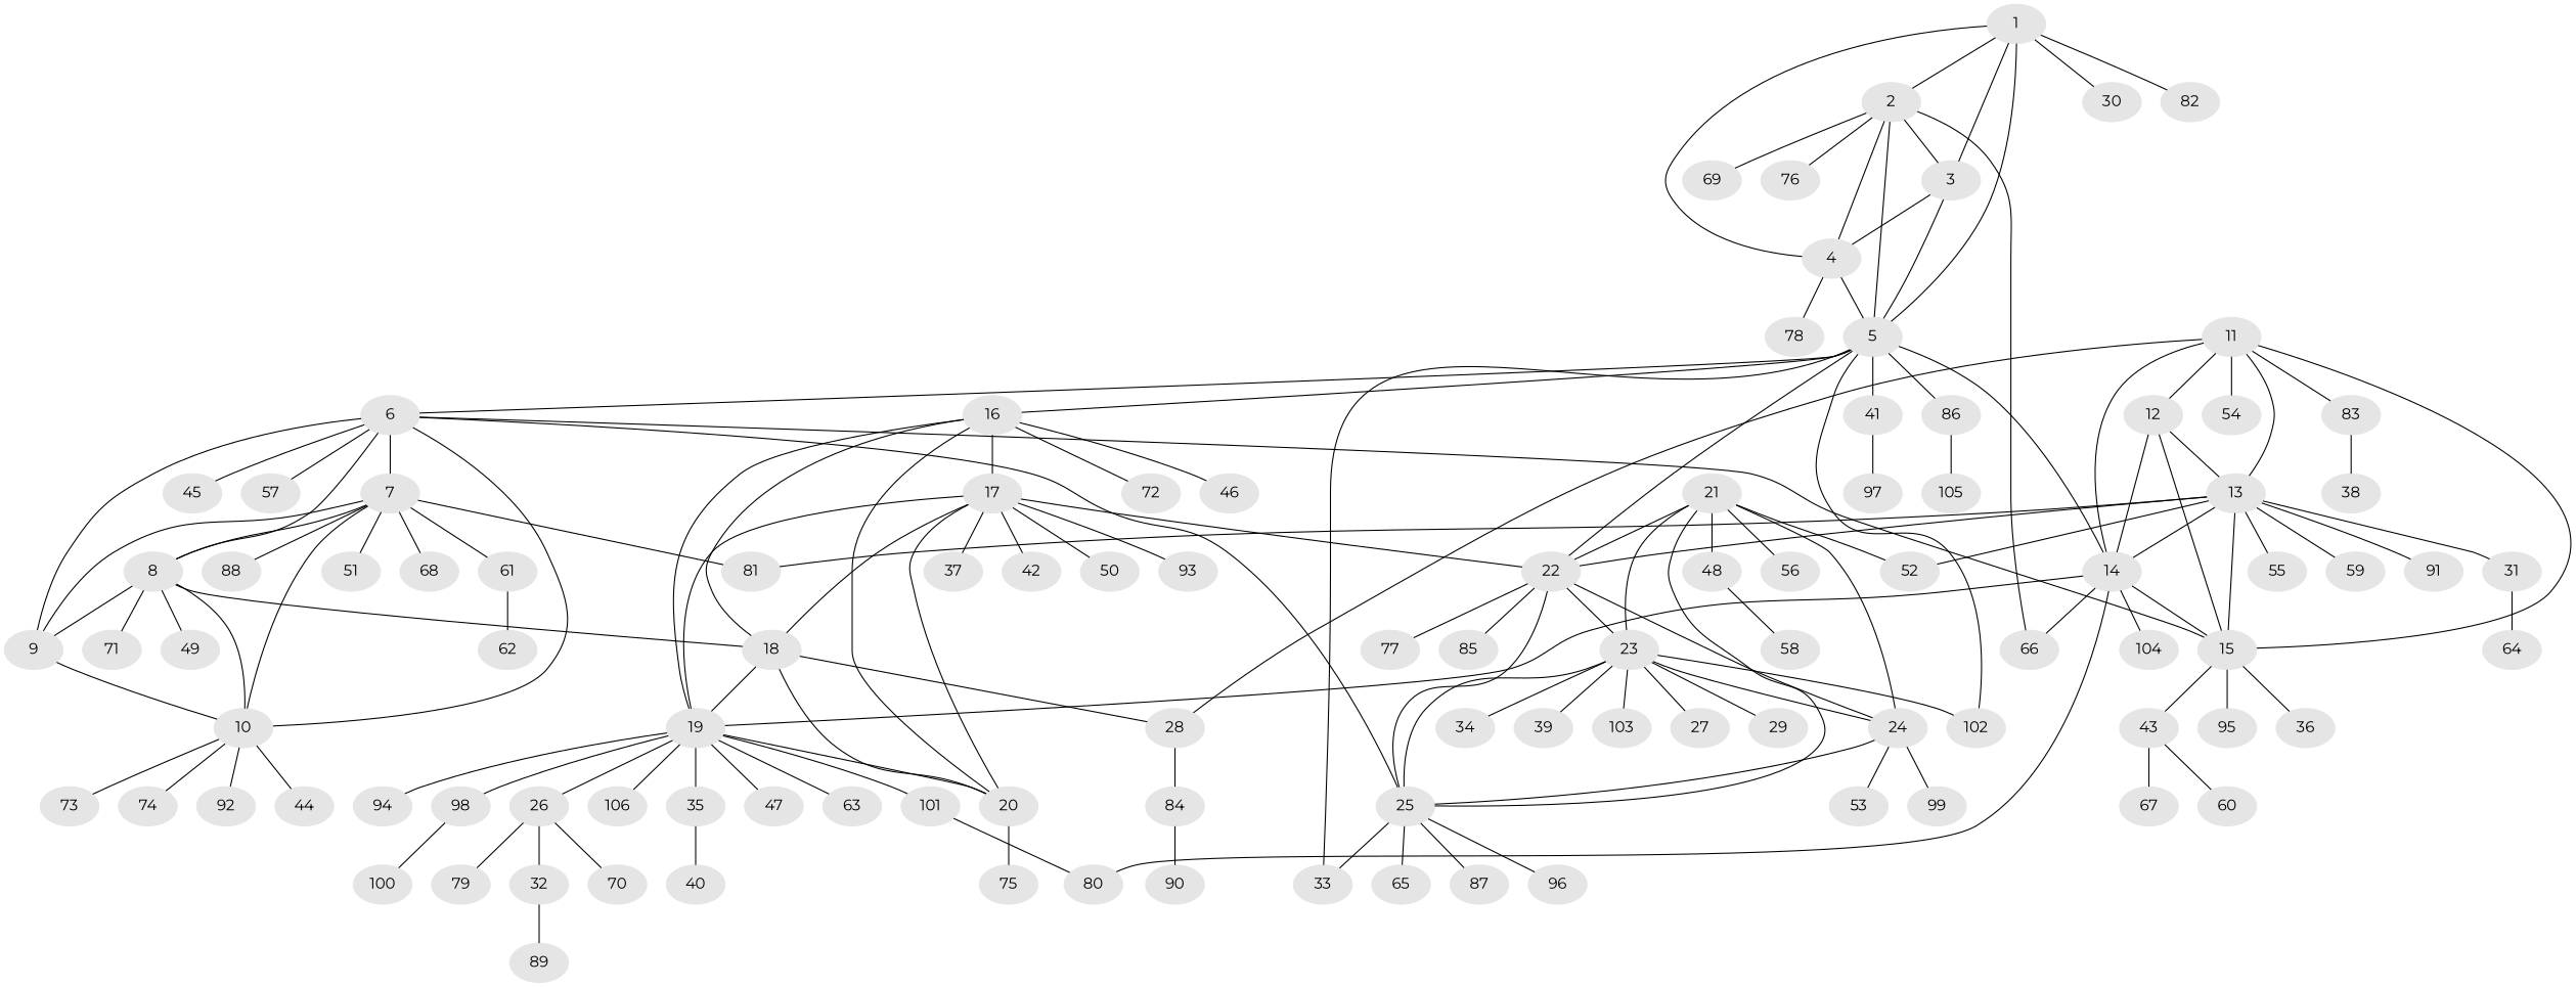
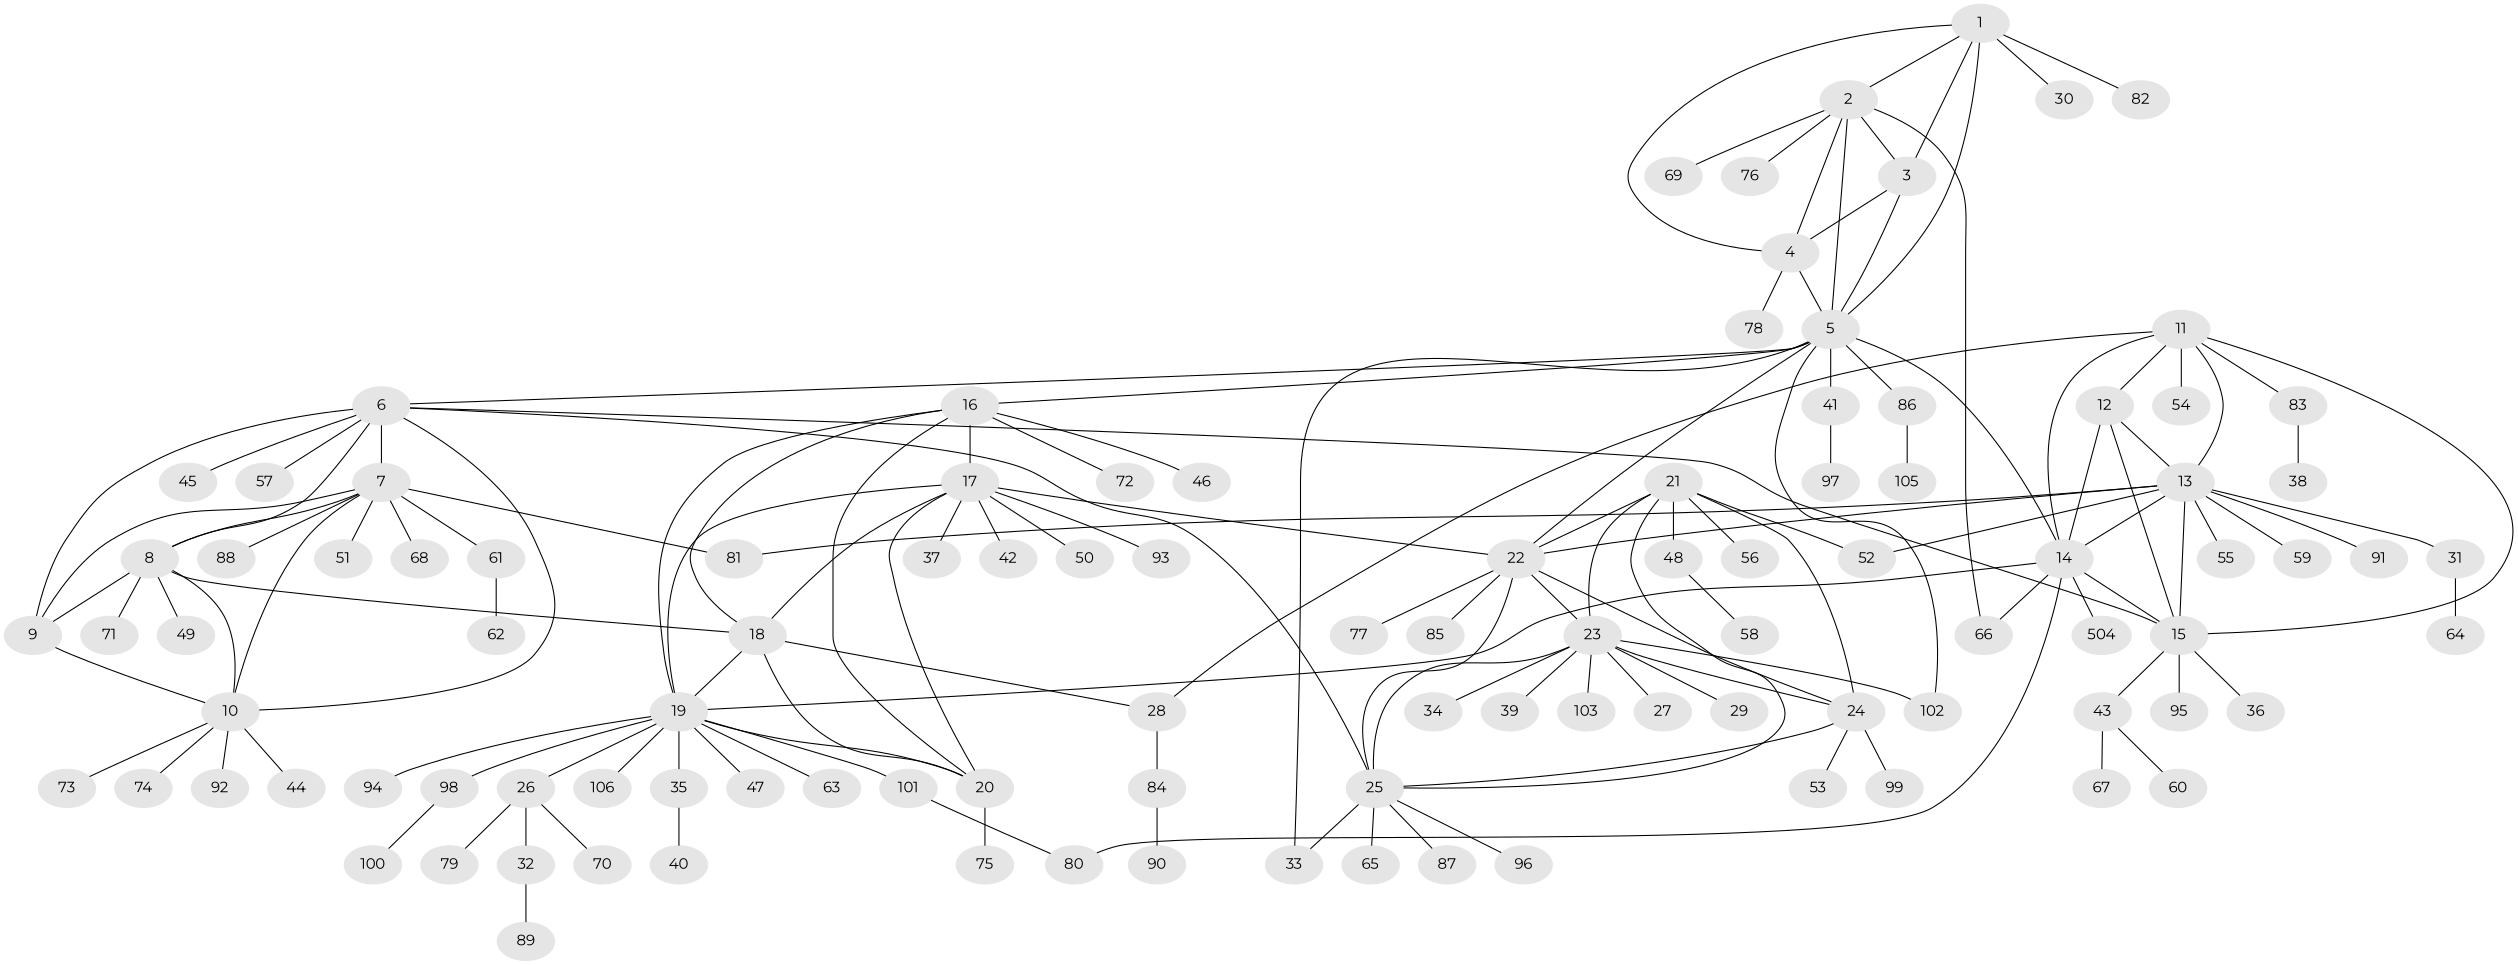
  graph {
    fontname=Montserrat
    node [color=gray90 fontname=Montserrat style=filled]
    edge [fontname=Montserrat]
    1
    2
    3
    4
    5
    30
    82
    66
    69
    76
    78
    6
    14
    16
    22
    33
    41
    86
    102
    7
    8
    9
    10
    15
    25
    45
    57
    19
    80
-   104
+   104 [label=504]
    18
    17
    20
    46
    72
    23
    24
    77
    85
    97
    105
    51
    61
    68
    81
    88
    49
    71
    44
    73
    74
    92
    36
    43
    95
    65
    87
    96
    62
    28
    11
    12
    13
    54
    83
    31
    52
    55
    59
    91
    84
    38
    64
    26
    35
    47
    63
    94
    98
    101
    106
    60
    67
    37
    42
    50
    93
    75
    32
    70
    79
    40
    100
    21
    48
    56
    27
    29
    34
    39
    103
    53
    99
    58
    89
    90
    1 -- 2
    1 -- 3
    1 -- 4
    1 -- 5
    1 -- 30
    1 -- 82
    2 -- 3
    2 -- 4
    2 -- 5
    2 -- 66
    2 -- 69
    2 -- 76
    3 -- 4
    3 -- 5
    4 -- 5
    4 -- 78
    5 -- 6
    5 -- 14
    5 -- 16
    5 -- 22
    5 -- 33
    5 -- 41
    5 -- 86
    5 -- 102
    6 -- 7
    6 -- 8
    6 -- 9
    6 -- 10
    6 -- 15
    6 -- 25
    6 -- 45
    6 -- 57
    14 -- 66
    14 -- 15
    14 -- 19
    14 -- 80
    14 -- 104
    16 -- 19
    16 -- 18
    16 -- 17
    16 -- 20
    16 -- 46
    16 -- 72
    22 -- 25
    22 -- 23
    22 -- 24
    22 -- 77
    22 -- 85
    41 -- 97
    86 -- 105
    7 -- 8
    7 -- 9
    7 -- 10
    7 -- 51
    7 -- 61
    7 -- 68
    7 -- 81
    7 -- 88
    8 -- 9
    8 -- 10
    8 -- 18
    8 -- 49
    8 -- 71
    9 -- 10
    10 -- 44
    10 -- 73
    10 -- 74
    10 -- 92
    15 -- 36
    15 -- 43
    15 -- 95
    25 -- 33
    25 -- 65
    25 -- 87
    25 -- 96
    19 -- 20
    19 -- 26
    19 -- 35
    19 -- 47
    19 -- 63
    19 -- 94
    19 -- 98
    19 -- 101
    19 -- 106
    18 -- 19
    18 -- 20
    18 -- 28
    17 -- 22
    17 -- 19
    17 -- 18
    17 -- 20
    17 -- 37
    17 -- 42
    17 -- 50
    17 -- 93
    20 -- 75
    23 -- 102
    23 -- 25
    23 -- 24
    23 -- 27
    23 -- 29
    23 -- 34
    23 -- 39
    23 -- 103
    24 -- 25
    24 -- 53
    24 -- 99
    61 -- 62
    43 -- 60
    43 -- 67
    28 -- 84
    11 -- 14
    11 -- 15
    11 -- 28
    11 -- 12
    11 -- 13
    11 -- 54
    11 -- 83
    12 -- 14
    12 -- 15
    12 -- 13
    13 -- 14
    13 -- 22
    13 -- 15
    13 -- 81
    13 -- 31
    13 -- 52
    13 -- 55
    13 -- 59
    13 -- 91
    83 -- 38
    31 -- 64
    84 -- 90
    26 -- 32
    26 -- 70
    26 -- 79
    35 -- 40
    98 -- 100
    101 -- 80
    32 -- 89
    21 -- 22
    21 -- 25
    21 -- 23
    21 -- 24
    21 -- 52
    21 -- 48
    21 -- 56
    48 -- 58
  }
